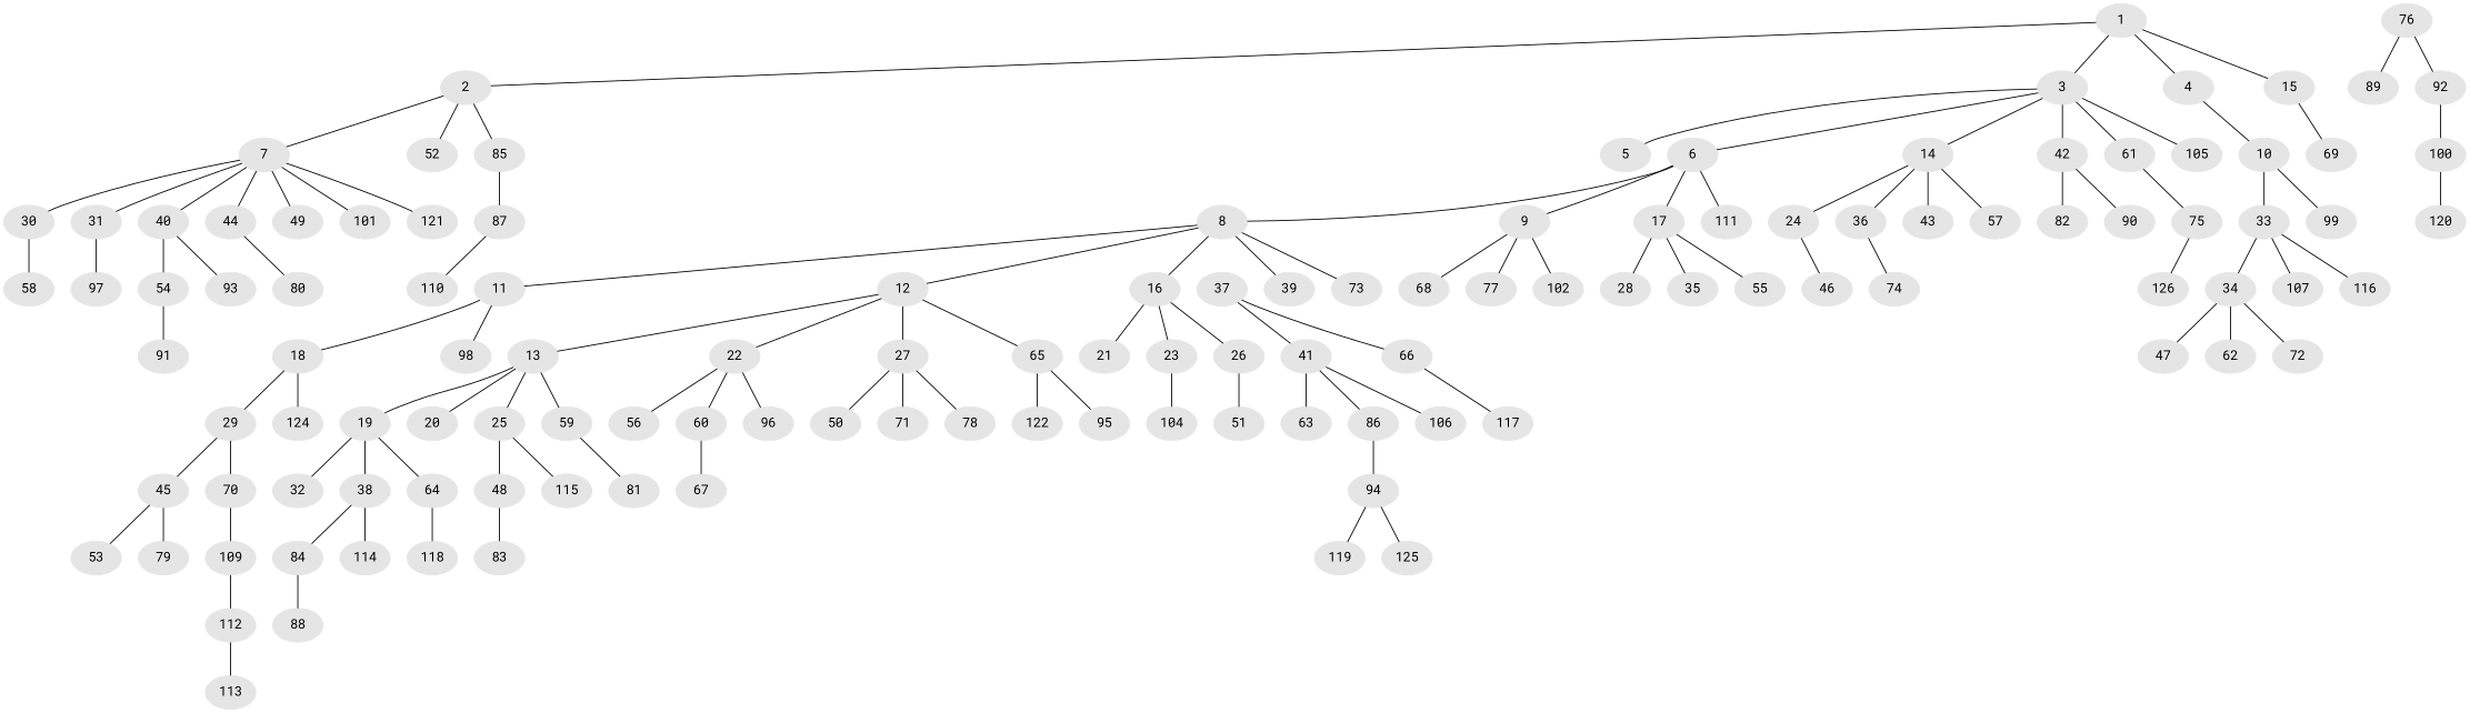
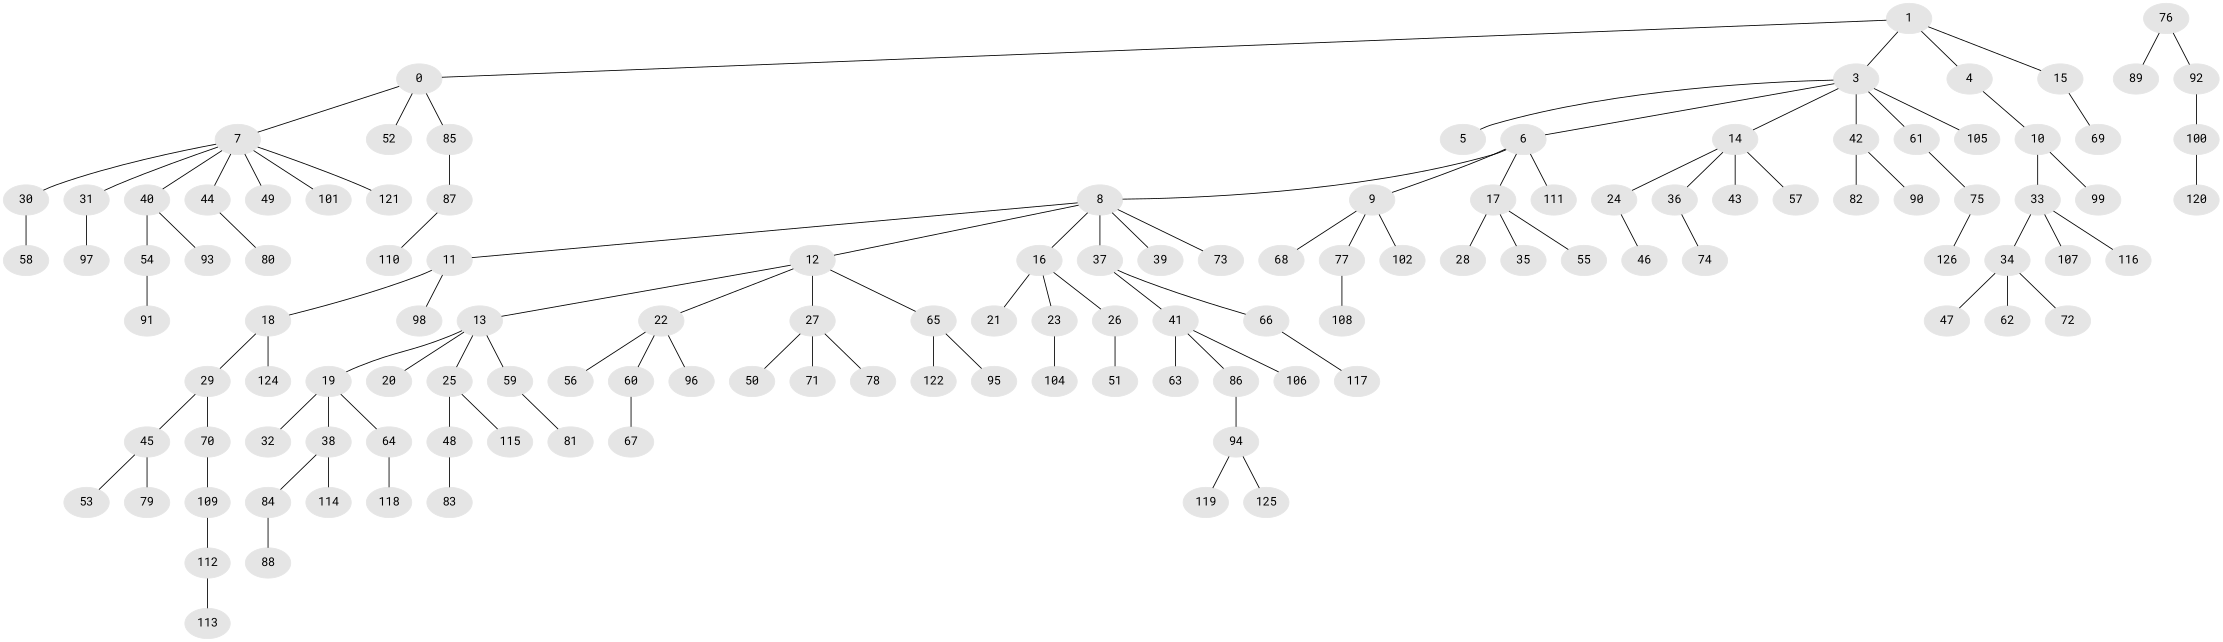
  graph {
    fontname="Roboto Mono"
    node [color=gray90 fontname="Roboto Mono" style=filled]
    edge [fontname="Roboto Mono"]
    1
-   2
+   2 [label=0]
    3
    4
    15
    7
    52
    85
    5
    6
    14
    42
    61
    105
    10
    69
    30
    31
    40
    44
    49
    101
    121
    87
    8
    9
    17
    111
    24
    36
    43
    57
    82
    90
    75
    33
    99
    11
    12
    16
    37
    39
    73
    68
    77
    102
    28
    35
    55
    58
    97
    54
    93
    80
    18
    98
    13
    22
    27
    65
    21
    23
    26
    41
    66
+   108
    34
    107
    116
    29
    124
    19
    20
    25
    59
    56
    60
    96
    50
    71
    78
    122
    95
    32
    38
    64
    48
    115
    83
    81
    46
    74
    104
    51
    45
    70
    84
    114
    67
    53
    79
    109
    118
    47
    62
    72
    63
    86
    106
    117
    88
    91
    94
    76
    89
    92
    126
    112
    100
    110
    119
    125
    120
    113
    1 -- 2
    1 -- 3
    1 -- 4
    1 -- 15
    2 -- 7
    2 -- 52
    2 -- 85
    3 -- 5
    3 -- 6
    3 -- 14
    3 -- 42
    3 -- 61
    3 -- 105
    4 -- 10
    15 -- 69
    7 -- 30
    7 -- 31
    7 -- 40
    7 -- 44
    7 -- 49
    7 -- 101
    7 -- 121
    85 -- 87
    6 -- 8
    6 -- 9
    6 -- 17
    6 -- 111
    14 -- 24
    14 -- 36
    14 -- 43
    14 -- 57
    42 -- 82
    42 -- 90
    61 -- 75
    10 -- 33
    10 -- 99
    30 -- 58
    31 -- 97
    40 -- 54
    40 -- 93
    44 -- 80
    87 -- 110
    8 -- 11
    8 -- 12
    8 -- 16
+   8 -- 37
    8 -- 39
    8 -- 73
    9 -- 68
    9 -- 77
    9 -- 102
    17 -- 28
    17 -- 35
    17 -- 55
    24 -- 46
    36 -- 74
    75 -- 126
    33 -- 34
    33 -- 107
    33 -- 116
    11 -- 18
    11 -- 98
    12 -- 13
    12 -- 22
    12 -- 27
    12 -- 65
    16 -- 21
    16 -- 23
    16 -- 26
    37 -- 41
    37 -- 66
+   77 -- 108
    54 -- 91
    18 -- 29
    18 -- 124
    13 -- 19
    13 -- 20
    13 -- 25
    13 -- 59
    22 -- 56
    22 -- 60
    22 -- 96
    27 -- 50
    27 -- 71
    27 -- 78
    65 -- 122
    65 -- 95
    23 -- 104
    26 -- 51
    41 -- 63
    41 -- 86
    41 -- 106
    66 -- 117
    34 -- 47
    34 -- 62
    34 -- 72
    29 -- 45
    29 -- 70
    19 -- 32
    19 -- 38
    19 -- 64
    25 -- 48
    25 -- 115
    59 -- 81
    60 -- 67
    38 -- 84
    38 -- 114
    64 -- 118
    48 -- 83
    45 -- 53
    45 -- 79
    70 -- 109
    84 -- 88
    109 -- 112
    86 -- 94
    94 -- 119
    94 -- 125
    76 -- 89
    76 -- 92
    92 -- 100
    112 -- 113
    100 -- 120
  }
